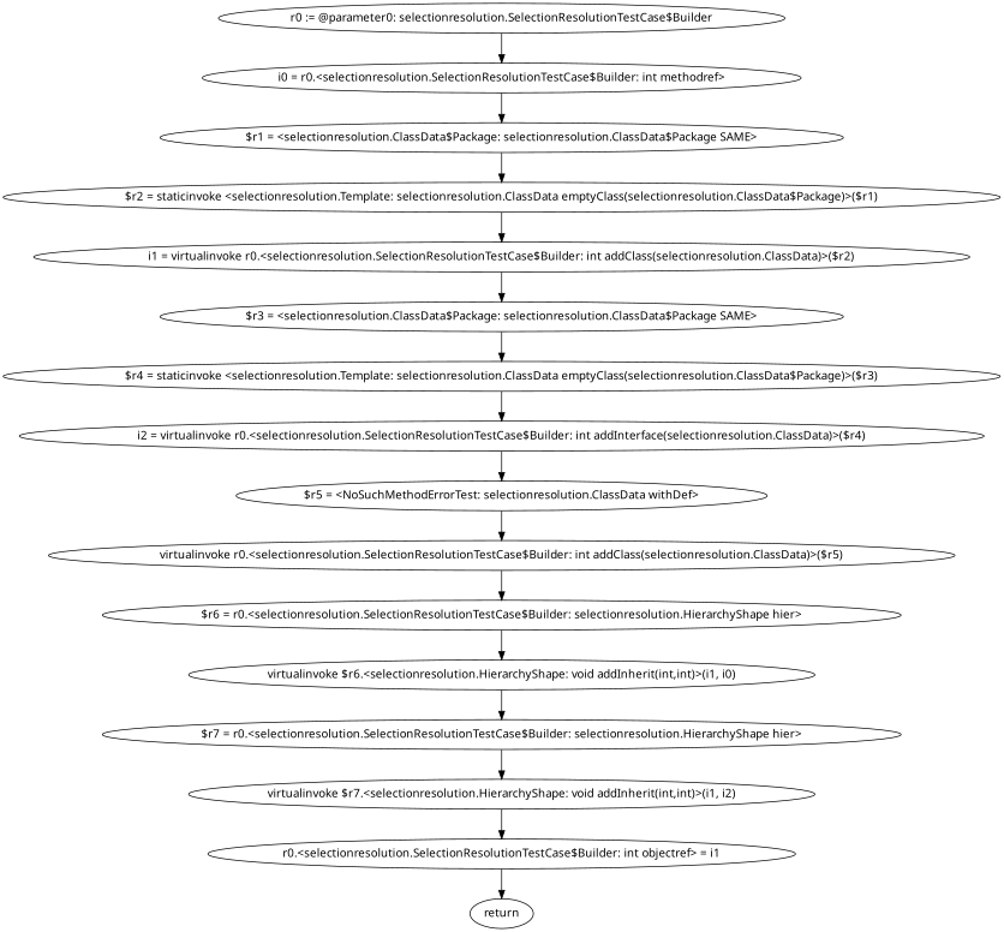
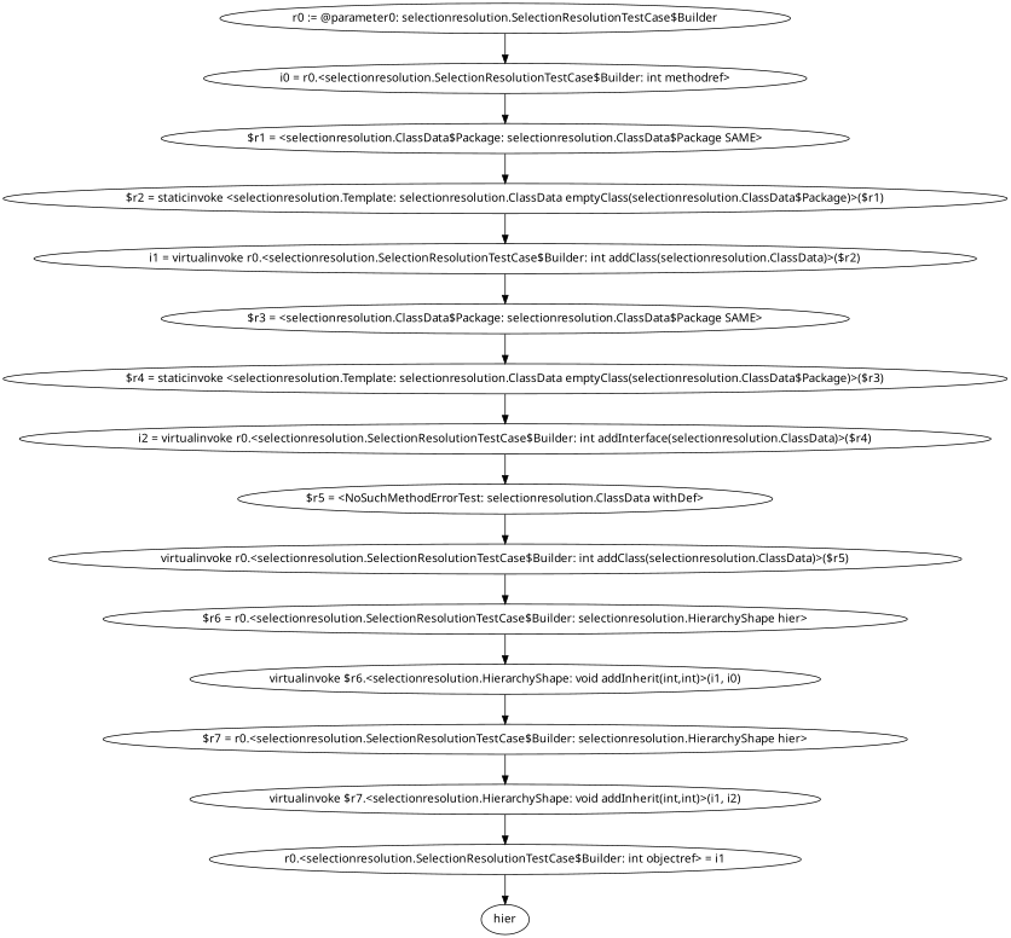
  digraph {
    fontname="Noto Sans"
    node [fontname="Noto Sans"]
    edge [fontname="Noto Sans"]
    "r0 := @parameter0: selectionresolution.SelectionResolutionTestCase$Builder"
    "i0 = r0.<selectionresolution.SelectionResolutionTestCase$Builder: int methodref>"
    "$r1 = <selectionresolution.ClassData$Package: selectionresolution.ClassData$Package SAME>"
    "$r2 = staticinvoke <selectionresolution.Template: selectionresolution.ClassData emptyClass(selectionresolution.ClassData$Package)>($r1)"
    "i1 = virtualinvoke r0.<selectionresolution.SelectionResolutionTestCase$Builder: int addClass(selectionresolution.ClassData)>($r2)"
    "$r3 = <selectionresolution.ClassData$Package: selectionresolution.ClassData$Package SAME>"
    "$r4 = staticinvoke <selectionresolution.Template: selectionresolution.ClassData emptyClass(selectionresolution.ClassData$Package)>($r3)"
    "i2 = virtualinvoke r0.<selectionresolution.SelectionResolutionTestCase$Builder: int addInterface(selectionresolution.ClassData)>($r4)"
    "$r5 = <NoSuchMethodErrorTest: selectionresolution.ClassData withDef>"
    "virtualinvoke r0.<selectionresolution.SelectionResolutionTestCase$Builder: int addClass(selectionresolution.ClassData)>($r5)"
    "$r6 = r0.<selectionresolution.SelectionResolutionTestCase$Builder: selectionresolution.HierarchyShape hier>"
    "virtualinvoke $r6.<selectionresolution.HierarchyShape: void addInherit(int,int)>(i1, i0)"
    "$r7 = r0.<selectionresolution.SelectionResolutionTestCase$Builder: selectionresolution.HierarchyShape hier>"
    "virtualinvoke $r7.<selectionresolution.HierarchyShape: void addInherit(int,int)>(i1, i2)"
    "r0.<selectionresolution.SelectionResolutionTestCase$Builder: int objectref> = i1"
-   return
+   return [label=hier]
    "r0 := @parameter0: selectionresolution.SelectionResolutionTestCase$Builder" -> "i0 = r0.<selectionresolution.SelectionResolutionTestCase$Builder: int methodref>"
    "i0 = r0.<selectionresolution.SelectionResolutionTestCase$Builder: int methodref>" -> "$r1 = <selectionresolution.ClassData$Package: selectionresolution.ClassData$Package SAME>"
    "$r1 = <selectionresolution.ClassData$Package: selectionresolution.ClassData$Package SAME>" -> "$r2 = staticinvoke <selectionresolution.Template: selectionresolution.ClassData emptyClass(selectionresolution.ClassData$Package)>($r1)"
    "$r2 = staticinvoke <selectionresolution.Template: selectionresolution.ClassData emptyClass(selectionresolution.ClassData$Package)>($r1)" -> "i1 = virtualinvoke r0.<selectionresolution.SelectionResolutionTestCase$Builder: int addClass(selectionresolution.ClassData)>($r2)"
    "i1 = virtualinvoke r0.<selectionresolution.SelectionResolutionTestCase$Builder: int addClass(selectionresolution.ClassData)>($r2)" -> "$r3 = <selectionresolution.ClassData$Package: selectionresolution.ClassData$Package SAME>"
    "$r3 = <selectionresolution.ClassData$Package: selectionresolution.ClassData$Package SAME>" -> "$r4 = staticinvoke <selectionresolution.Template: selectionresolution.ClassData emptyClass(selectionresolution.ClassData$Package)>($r3)"
    "$r4 = staticinvoke <selectionresolution.Template: selectionresolution.ClassData emptyClass(selectionresolution.ClassData$Package)>($r3)" -> "i2 = virtualinvoke r0.<selectionresolution.SelectionResolutionTestCase$Builder: int addInterface(selectionresolution.ClassData)>($r4)"
    "i2 = virtualinvoke r0.<selectionresolution.SelectionResolutionTestCase$Builder: int addInterface(selectionresolution.ClassData)>($r4)" -> "$r5 = <NoSuchMethodErrorTest: selectionresolution.ClassData withDef>"
    "$r5 = <NoSuchMethodErrorTest: selectionresolution.ClassData withDef>" -> "virtualinvoke r0.<selectionresolution.SelectionResolutionTestCase$Builder: int addClass(selectionresolution.ClassData)>($r5)"
    "virtualinvoke r0.<selectionresolution.SelectionResolutionTestCase$Builder: int addClass(selectionresolution.ClassData)>($r5)" -> "$r6 = r0.<selectionresolution.SelectionResolutionTestCase$Builder: selectionresolution.HierarchyShape hier>"
    "$r6 = r0.<selectionresolution.SelectionResolutionTestCase$Builder: selectionresolution.HierarchyShape hier>" -> "virtualinvoke $r6.<selectionresolution.HierarchyShape: void addInherit(int,int)>(i1, i0)"
    "virtualinvoke $r6.<selectionresolution.HierarchyShape: void addInherit(int,int)>(i1, i0)" -> "$r7 = r0.<selectionresolution.SelectionResolutionTestCase$Builder: selectionresolution.HierarchyShape hier>"
    "$r7 = r0.<selectionresolution.SelectionResolutionTestCase$Builder: selectionresolution.HierarchyShape hier>" -> "virtualinvoke $r7.<selectionresolution.HierarchyShape: void addInherit(int,int)>(i1, i2)"
    "virtualinvoke $r7.<selectionresolution.HierarchyShape: void addInherit(int,int)>(i1, i2)" -> "r0.<selectionresolution.SelectionResolutionTestCase$Builder: int objectref> = i1"
    "r0.<selectionresolution.SelectionResolutionTestCase$Builder: int objectref> = i1" -> return
  }
